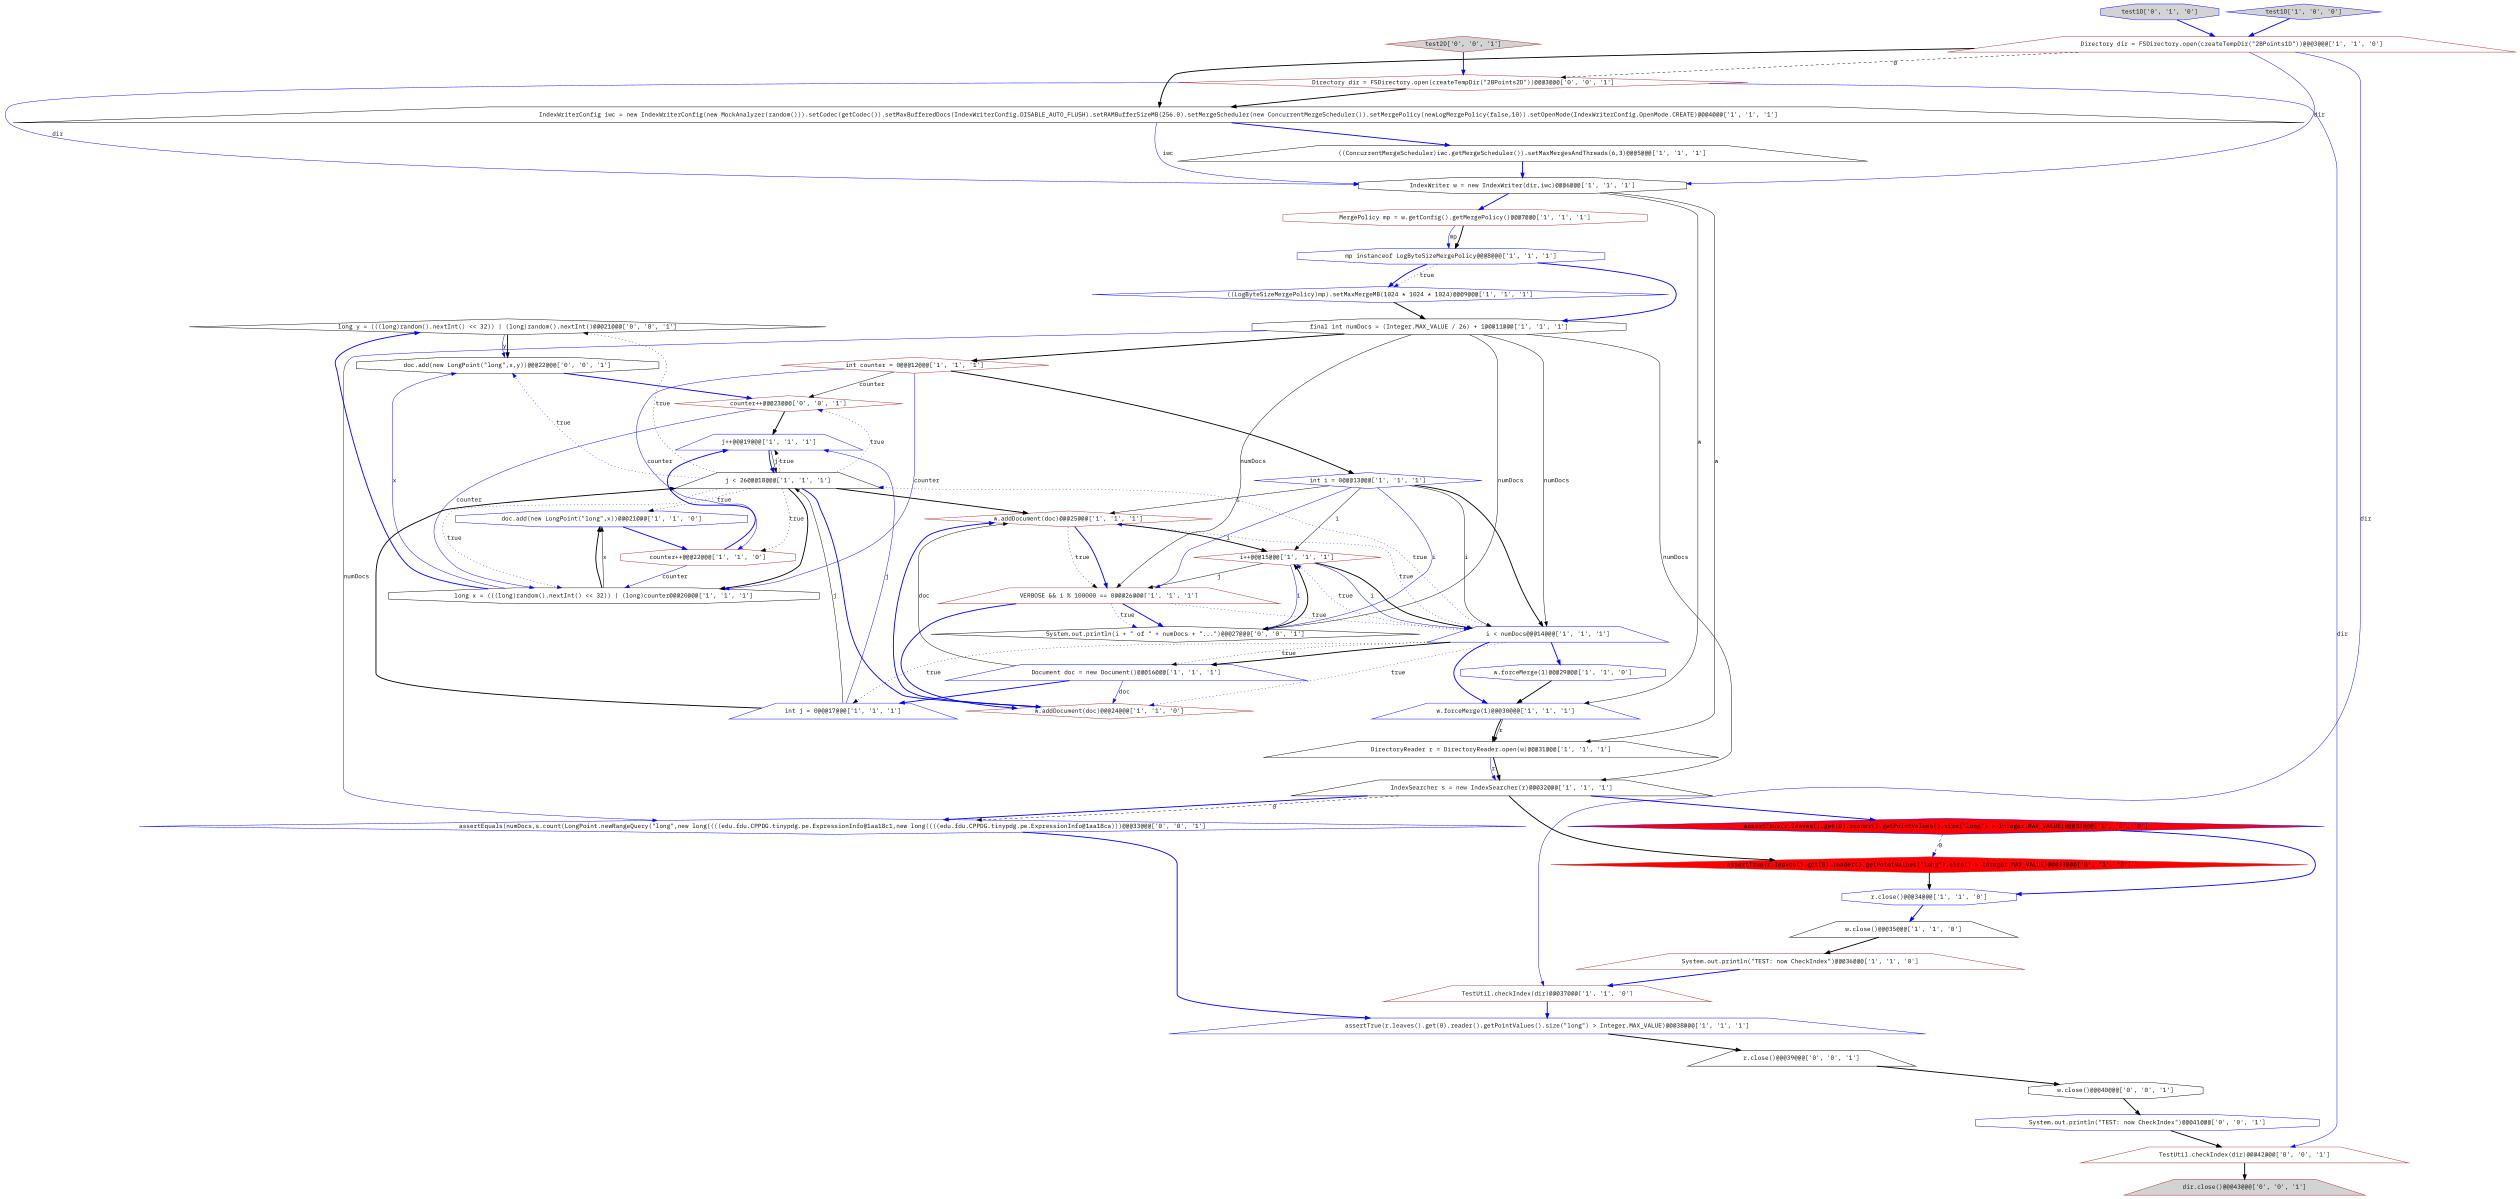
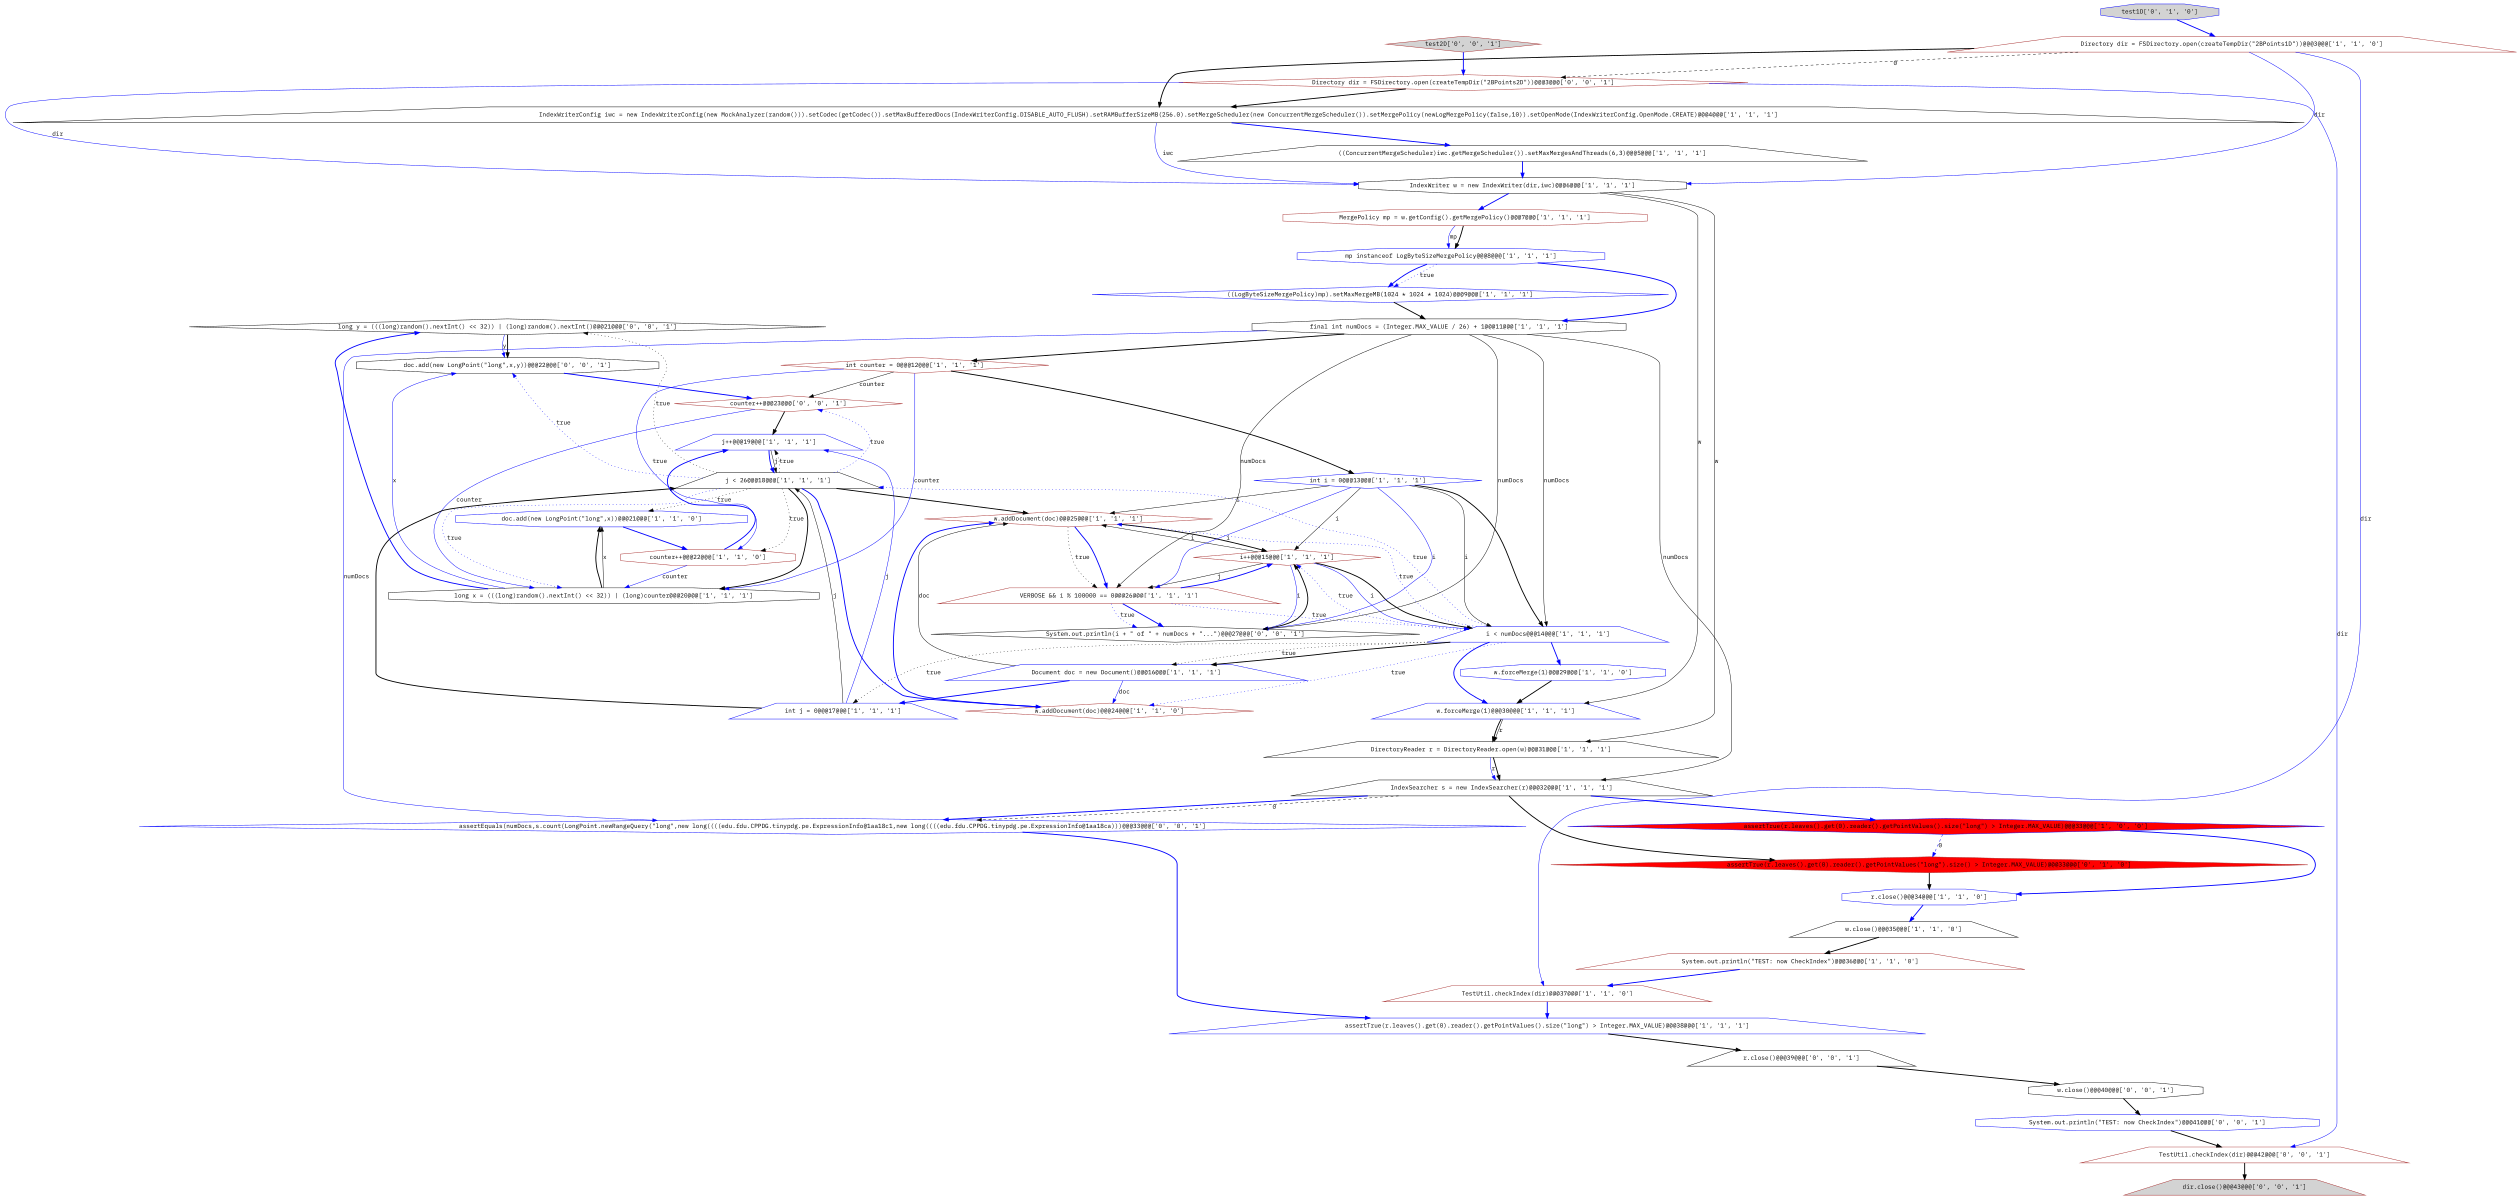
  digraph {
    fontname="IBM Plex Mono"
    node [color=blue fillcolor=white fontname="IBM Plex Mono" shape=trapezium style=filled]
    edge [color=blue fontname="IBM Plex Mono" style=bold]
    n1 [color=black label="long y = (((long)random().nextInt() << 32)) | (long)random().nextInt()@@@21@@@['0', '0', '1']" shape=diamond]
    n2 [color=black label="doc.add(new LongPoint(\"long\",x,y))@@@22@@@['0', '0', '1']" shape=octagon]
    n3 [color=brown label="counter++@@@23@@@['0', '0', '1']" shape=diamond]
    n4 [color=brown fillcolor=lightgray label="dir.close()@@@43@@@['0', '0', '1']"]
    n5 [color=brown label="i++@@@15@@@['1', '1', '1']" shape=diamond]
    n6 [color=brown label="w.addDocument(doc)@@@25@@@['1', '1', '1']" shape=diamond]
    n7 [label="i < numDocs@@@14@@@['1', '1', '1']"]
    n8 [color=black label="System.out.println(i + \" of \" + numDocs + \"...\")@@@27@@@['0', '0', '1']" shape=diamond]
    n9 [color=brown label="VERBOSE && i % 100000 == 0@@@26@@@['1', '1', '1']"]
    n10 [label="int j = 0@@@17@@@['1', '1', '1']"]
    n11 [color=black label="j < 26@@@18@@@['1', '1', '1']"]
    n12 [label="Document doc = new Document()@@@16@@@['1', '1', '1']"]
    n13 [color=brown label="w.addDocument(doc)@@@24@@@['1', '1', '0']" shape=diamond]
    n14 [label="w.forceMerge(1)@@@29@@@['1', '1', '0']" shape=octagon]
    n15 [label="w.forceMerge(1)@@@30@@@['1', '1', '1']"]
    n16 [label="int i = 0@@@13@@@['1', '1', '1']" shape=diamond]
    n17 [label="j++@@@19@@@['1', '1', '1']"]
    n18 [color=brown label="counter++@@@22@@@['1', '1', '0']" shape=octagon]
    n19 [color=black label="long x = (((long)random().nextInt() << 32)) | (long)counter@@@20@@@['1', '1', '1']" shape=octagon]
    n20 [label="doc.add(new LongPoint(\"long\",x))@@@21@@@['1', '1', '0']" shape=octagon]
    n21 [color=black label="DirectoryReader r = DirectoryReader.open(w)@@@31@@@['1', '1', '1']"]
    n22 [color=black label="IndexSearcher s = new IndexSearcher(r)@@@32@@@['1', '1', '1']"]
    n23 [label="assertEquals(numDocs,s.count(LongPoint.newRangeQuery(\"long\",new long((((edu.fdu.CPPDG.tinypdg.pe.ExpressionInfo@1aa18c1,new long((((edu.fdu.CPPDG.tinypdg.pe.ExpressionInfo@1aa18ca)))@@@33@@@['0', '0', '1']" shape=diamond]
    n24 [color=brown fillcolor=red label="assertTrue(r.leaves().get(0).reader().getPointValues(\"long\").size() > Integer.MAX_VALUE)@@@33@@@['0', '1', '0']" shape=diamond]
    n25 [fillcolor=red label="assertTrue(r.leaves().get(0).reader().getPointValues().size(\"long\") > Integer.MAX_VALUE)@@@33@@@['1', '0', '0']" shape=diamond]
    n26 [label="assertTrue(r.leaves().get(0).reader().getPointValues().size(\"long\") > Integer.MAX_VALUE)@@@38@@@['1', '1', '1']"]
    n27 [color=black label="r.close()@@@39@@@['0', '0', '1']"]
    n28 [label="r.close()@@@34@@@['1', '1', '0']" shape=octagon]
    n29 [color=black label="w.close()@@@35@@@['1', '1', '0']"]
    n30 [label="mp instanceof LogByteSizeMergePolicy@@@8@@@['1', '1', '1']" shape=octagon]
    n31 [label="((LogByteSizeMergePolicy)mp).setMaxMergeMB(1024 * 1024 * 1024)@@@9@@@['1', '1', '1']" shape=diamond]
    n32 [color=black label="final int numDocs = (Integer.MAX_VALUE / 26) + 1@@@11@@@['1', '1', '1']" shape=octagon]
    n33 [color=brown label="int counter = 0@@@12@@@['1', '1', '1']" shape=diamond]
    n34 [color=black label="w.close()@@@40@@@['0', '0', '1']" shape=octagon]
    n35 [label="System.out.println(\"TEST: now CheckIndex\")@@@41@@@['0', '0', '1']" shape=octagon]
    n36 [color=brown label="TestUtil.checkIndex(dir)@@@42@@@['0', '0', '1']"]
    n37 [color=black label="((ConcurrentMergeScheduler)iwc.getMergeScheduler()).setMaxMergesAndThreads(6,3)@@@5@@@['1', '1', '1']"]
    n38 [color=black label="IndexWriter w = new IndexWriter(dir,iwc)@@@6@@@['1', '1', '1']" shape=octagon]
    n39 [color=brown label="MergePolicy mp = w.getConfig().getMergePolicy()@@@7@@@['1', '1', '1']" shape=octagon]
    n40 [color=black label="IndexWriterConfig iwc = new IndexWriterConfig(new MockAnalyzer(random())).setCodec(getCodec()).setMaxBufferedDocs(IndexWriterConfig.DISABLE_AUTO_FLUSH).setRAMBufferSizeMB(256.0).setMergeScheduler(new ConcurrentMergeScheduler()).setMergePolicy(newLogMergePolicy(false,10)).setOpenMode(IndexWriterConfig.OpenMode.CREATE)@@@4@@@['1', '1', '1']"]
    n41 [fillcolor=lightgray label="test1D['0', '1', '0']" shape=octagon]
    n42 [color=brown label="Directory dir = FSDirectory.open(createTempDir(\"2BPoints1D\"))@@@3@@@['1', '1', '0']"]
    n43 [color=brown label="Directory dir = FSDirectory.open(createTempDir(\"2BPoints2D\"))@@@3@@@['0', '0', '1']" shape=diamond]
    n44 [color=brown label="TestUtil.checkIndex(dir)@@@37@@@['1', '1', '0']"]
    n45 [color=brown label="System.out.println(\"TEST: now CheckIndex\")@@@36@@@['1', '1', '0']"]
-   n46 [fillcolor=lightgray label="test1D['1', '0', '0']" shape=diamond]
    n47 [color=brown fillcolor=lightgray label="test2D['0', '0', '1']" shape=diamond]
    n1 -> n2 [color=black]
    n1 -> n2 [label=y style=solid]
    n2 -> n3
    n3 -> n17 [color=black]
    n3 -> n19 [label=counter style=solid]
+   n5 -> n6 [color=black label=i style=solid]
    n5 -> n7 [label=i style=solid]
    n5 -> n7 [color=black]
    n5 -> n8 [label=i style=solid]
    n5 -> n9 [color=black label=j style=solid]
    n6 -> n5 [color=black]
    n6 -> n9
    n6 -> n9 [color=black label=true style=dotted]
    n7 -> n5 [label=true style=dotted]
    n7 -> n6 [label=true style=dotted]
    n7 -> n10 [color=black label=true style=dotted]
    n7 -> n11 [label=true style=dotted]
    n7 -> n12 [color=black label=true style=dotted]
    n7 -> n12 [color=black]
    n7 -> n13 [label=true style=dotted]
    n7 -> n14
    n7 -> n15
    n8 -> n5 [color=black]
-   n9 -> n13
+   n9 -> n5
    n9 -> n7 [label=true style=dotted]
    n9 -> n8
    n9 -> n8 [label=true style=dotted]
    n10 -> n11 [color=black]
    n10 -> n11 [color=black label=j style=solid]
    n10 -> n17 [label=j style=solid]
    n11 -> n1 [color=black label=true style=dotted]
    n11 -> n2 [label=true style=dotted]
    n11 -> n3 [label=true style=dotted]
    n11 -> n6 [color=black]
    n11 -> n13
    n11 -> n17 [color=black label=true style=dotted]
    n11 -> n18 [color=black label=true style=dotted]
    n11 -> n19 [color=black]
    n11 -> n19 [label=true style=dotted]
    n11 -> n20 [color=black label=true style=dotted]
    n12 -> n6 [color=black label=doc style=solid]
    n12 -> n10
    n12 -> n13 [label=doc style=solid]
    n13 -> n6
    n14 -> n15 [color=black]
    n15 -> n21 [color=black]
    n15 -> n21 [color=black label=r style=solid]
    n16 -> n5 [color=black label=i style=solid]
    n16 -> n6 [color=black label=i style=solid]
    n16 -> n7 [color=black label=i style=solid]
    n16 -> n7 [color=black]
    n16 -> n8 [label=i style=solid]
    n16 -> n9 [label=i style=solid]
    n17 -> n11 [color=black label=j style=solid]
    n17 -> n11
    n18 -> n17
    n18 -> n19 [label=counter style=solid]
    n19 -> n1
    n19 -> n2 [label=x style=solid]
    n19 -> n20 [color=black]
    n19 -> n20 [color=black label=x style=solid]
    n20 -> n18
    n21 -> n22 [label=r style=solid]
    n21 -> n22 [color=black]
    n22 -> n23
    n22 -> n23 [color=black label=0 style=dashed]
    n22 -> n24 [color=black]
    n22 -> n25
    n23 -> n26
    n24 -> n28 [color=black]
    n25 -> n24 [label=0 style=dashed]
    n25 -> n28
    n26 -> n27 [color=black]
    n27 -> n34 [color=black]
    n28 -> n29
    n29 -> n45 [color=black]
    n30 -> n31 [label=true style=dotted]
    n30 -> n31
    n30 -> n32
    n31 -> n32 [color=black]
    n32 -> n7 [color=black label=numDocs style=solid]
    n32 -> n8 [color=black label=numDocs style=solid]
    n32 -> n9 [color=black label=numDocs style=solid]
    n32 -> n22 [color=black label=numDocs style=solid]
    n32 -> n23 [label=numDocs style=solid]
    n32 -> n33 [color=black]
    n33 -> n3 [color=black label=counter style=solid]
    n33 -> n16 [color=black]
-   n33 -> n18 [label=counter style=solid]
+   n33 -> n18 [label=true style=solid]
    n33 -> n19 [label=counter style=solid]
    n34 -> n35 [color=black]
    n35 -> n36 [color=black]
    n36 -> n4 [color=black]
    n37 -> n38
    n38 -> n15 [color=black label=w style=solid]
    n38 -> n21 [color=black label=w style=solid]
    n38 -> n39
    n39 -> n30 [color=black]
    n39 -> n30 [label=mp style=solid]
    n40 -> n37
    n40 -> n38 [label=iwc style=solid]
    n41 -> n42
    n42 -> n38 [label=dir style=solid]
    n42 -> n40 [color=black]
    n42 -> n43 [color=black label=0 style=dashed]
    n42 -> n44 [label=dir style=solid]
    n43 -> n36 [label=dir style=solid]
    n43 -> n38 [label=dir style=solid]
    n43 -> n40 [color=black]
    n44 -> n26
    n45 -> n44
-   n46 -> n42
    n47 -> n43
  }
